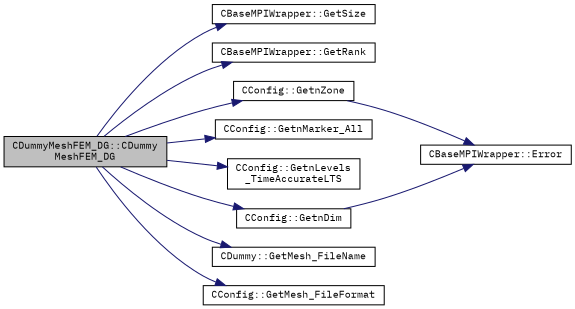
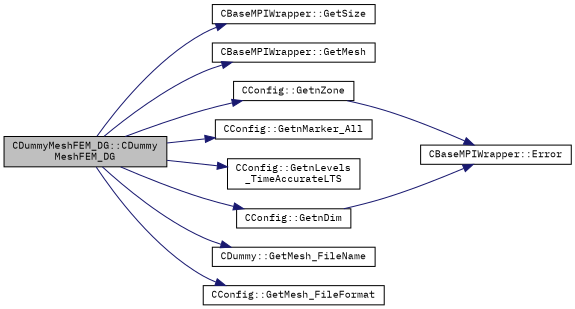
  digraph {
    fontname="IBM Plex Mono"
    rankdir=LR
    node [color=black fillcolor=white fontname="IBM Plex Mono" fontsize=10 shape=record style=filled]
    edge [color=midnightblue fontname="IBM Plex Mono" fontsize=10 labelfontname=Helvetica labelfontsize=10 style=solid]
    n1 [fillcolor=grey75 fontcolor=black height=0.2 label="CDummyMeshFEM_DG::CDummy\lMeshFEM_DG" width=0.4]
    n2 [height=0.2 label="CBaseMPIWrapper::GetSize" width=0.4]
-   n3 [height=0.2 label="CBaseMPIWrapper::GetRank" width=0.4]
+   n3 [height=0.2 label="CBaseMPIWrapper::GetMesh" width=0.4]
    n4 [height=0.2 label="CConfig::GetnZone" width=0.4]
    n5 [height=0.2 label="CConfig::GetnMarker_All" width=0.4]
    n6 [height=0.2 label="CConfig::GetnLevels\l_TimeAccurateLTS" width=0.4]
    n7 [height=0.2 label="CConfig::GetnDim" width=0.4]
    n8 [height=0.2 label="CDummy::GetMesh_FileName" width=0.4]
    n9 [height=0.2 label="CConfig::GetMesh_FileFormat" width=0.4]
    n10 [height=0.2 label="CBaseMPIWrapper::Error" width=0.4]
    n1 -> n2
    n1 -> n3
    n1 -> n4
    n1 -> n5
    n1 -> n6
    n1 -> n7
    n1 -> n8
    n1 -> n9
    n4 -> n10
    n7 -> n10
  }
